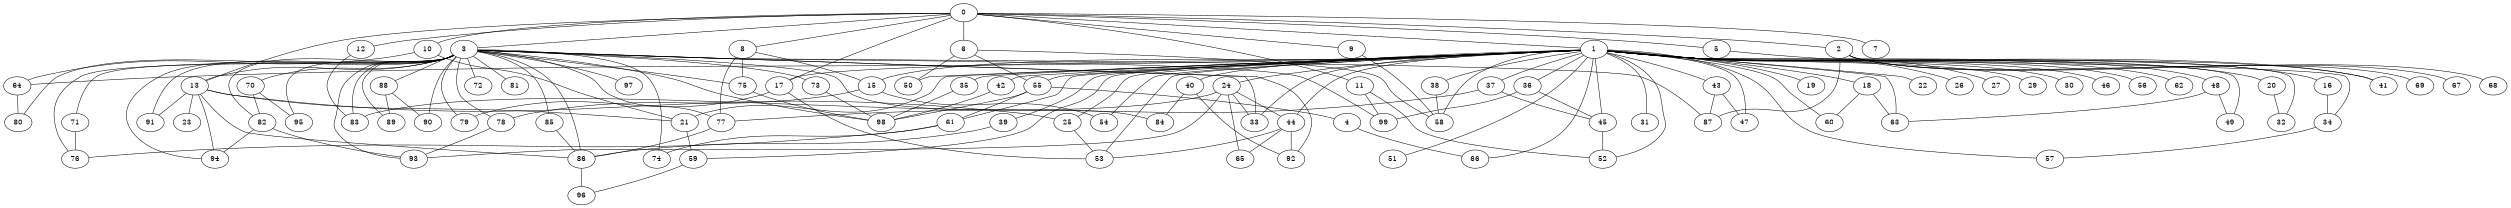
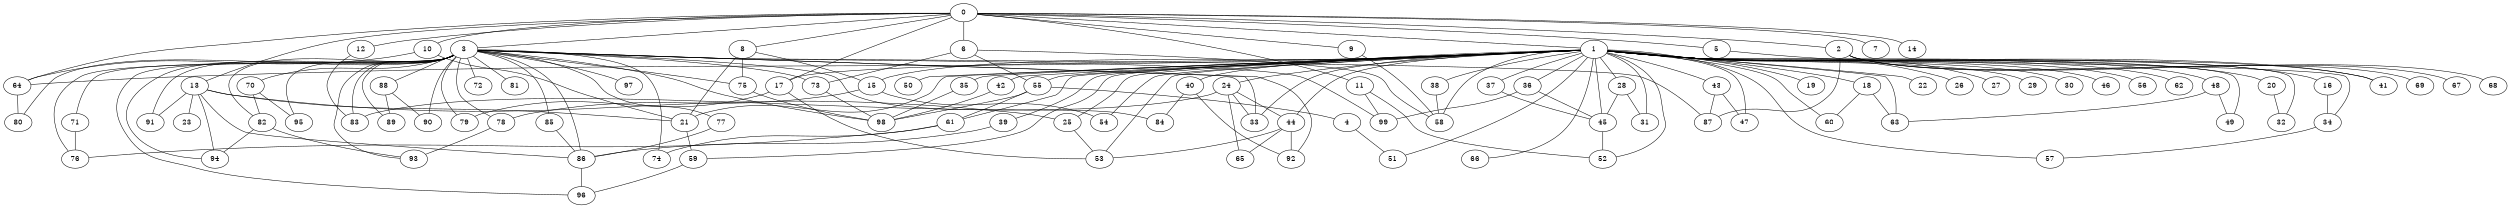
  graph {
    0
    1
    2
    3
    5
    6
    7
    8
    9
    10
    11
    12
    13
+   14
    64
    17
    15
    16
    18
    19
    20
    21
    22
    24
    25
    26
    27
+   28
    29
    30
    31
    32
    33
    34
    35
    36
    37
    38
    39
    40
    41
    42
    43
    44
    45
    46
    47
    48
    49
    50
    51
    52
    53
    54
    55
    56
    57
    58
    59
    60
    61
    62
    63
    66
    67
    68
    69
    87
    70
    71
    72
    73
    74
    75
    76
    77
    78
    79
    80
    81
    82
    83
    84
    85
    86
    88
    89
    90
    91
    92
    93
    94
    95
    96
    97
    98
    99
    4
    23
    65
    0 -- 1
    0 -- 2
    0 -- 3
    0 -- 5
    0 -- 6
    0 -- 7
    0 -- 8
    0 -- 9
    0 -- 10
    0 -- 11
    0 -- 12
    0 -- 13
+   0 -- 14
+   0 -- 64
    0 -- 17
    1 -- 64
    1 -- 17
    1 -- 15
    1 -- 16
    1 -- 18
    1 -- 19
    1 -- 20
    1 -- 21
    1 -- 22
    1 -- 24
    1 -- 25
    1 -- 26
    1 -- 27
+   1 -- 28
    1 -- 29
    1 -- 30
    1 -- 31
    1 -- 32
    1 -- 33
    1 -- 34
    1 -- 35
    1 -- 36
    1 -- 37
    1 -- 38
    1 -- 39
    1 -- 40
    1 -- 41
    1 -- 42
    1 -- 43
    1 -- 44
    1 -- 45
    1 -- 46
    1 -- 47
    1 -- 48
    1 -- 49
    1 -- 50
    1 -- 51
    1 -- 52
    1 -- 53
    1 -- 54
    1 -- 55
    1 -- 56
    1 -- 57
    1 -- 58
    1 -- 59
    1 -- 60
    1 -- 61
    1 -- 62
    1 -- 63
    1 -- 66
    2 -- 67
    2 -- 68
    2 -- 69
    2 -- 87
    3 -- 33
    3 -- 87
    3 -- 70
    3 -- 71
    3 -- 72
    3 -- 73
    3 -- 74
    3 -- 75
    3 -- 76
    3 -- 77
    3 -- 78
    3 -- 79
    3 -- 80
    3 -- 81
    3 -- 82
    3 -- 83
    3 -- 84
    3 -- 85
    3 -- 86
    3 -- 88
    3 -- 89
    3 -- 90
    3 -- 91
    3 -- 92
    3 -- 93
    3 -- 94
    3 -- 95
-   3 -- 13
+   3 -- 96
    3 -- 97
    3 -- 98
    3 -- 99
    5 -- 41
-   6 -- 50
+   6 -- 73
    6 -- 55
    6 -- 58
    8 -- 15
-   8 -- 77
+   8 -- 21
    8 -- 75
    9 -- 58
    10 -- 64
    10 -- 21
    11 -- 52
    11 -- 99
    12 -- 83
    13 -- 21
    13 -- 25
    13 -- 86
    13 -- 91
    13 -- 94
    13 -- 23
    64 -- 80
    17 -- 53
    17 -- 79
    15 -- 54
    15 -- 78
    16 -- 34
    18 -- 60
    18 -- 63
    20 -- 32
    21 -- 59
    24 -- 33
    24 -- 44
    24 -- 83
-   24 -- 93
    24 -- 65
    25 -- 53
+   28 -- 31
+   28 -- 45
    34 -- 57
    35 -- 98
    36 -- 45
    36 -- 99
    37 -- 45
-   37 -- 77
    38 -- 58
    39 -- 86
    40 -- 84
    40 -- 92
    42 -- 98
    43 -- 47
    43 -- 87
    44 -- 53
    44 -- 92
    44 -- 65
    45 -- 52
    48 -- 49
    48 -- 63
    55 -- 61
    55 -- 98
    55 -- 4
    59 -- 96
    61 -- 74
    61 -- 76
    70 -- 82
    70 -- 95
    71 -- 76
    73 -- 98
    75 -- 98
    77 -- 86
    78 -- 93
    82 -- 93
    82 -- 94
    85 -- 86
    86 -- 96
    88 -- 89
    88 -- 90
-   4 -- 66
+   4 -- 51
  }
